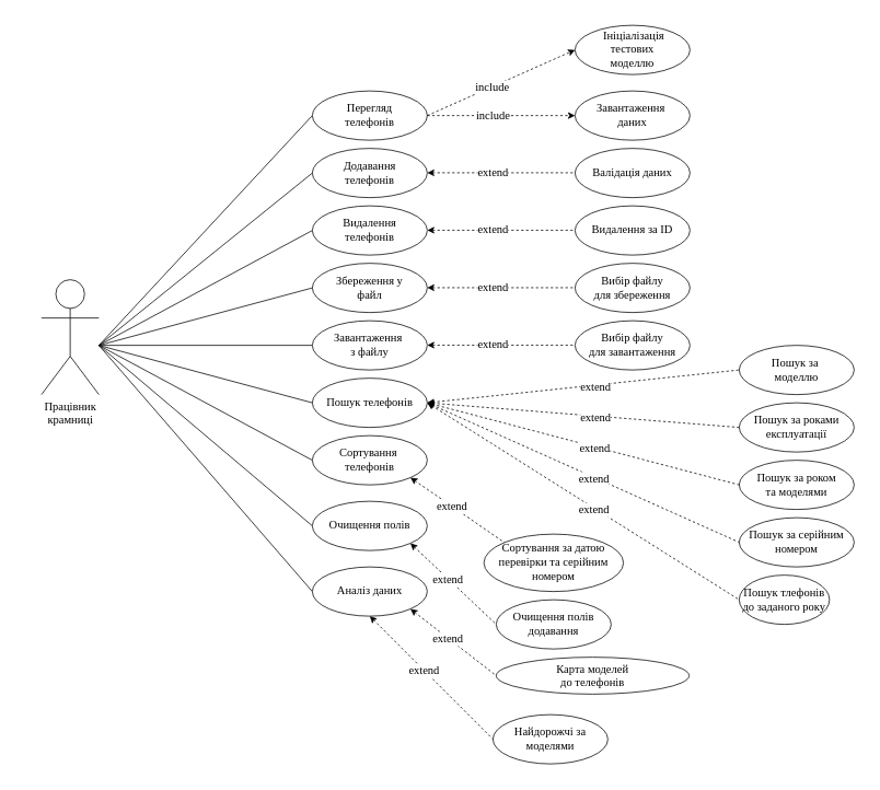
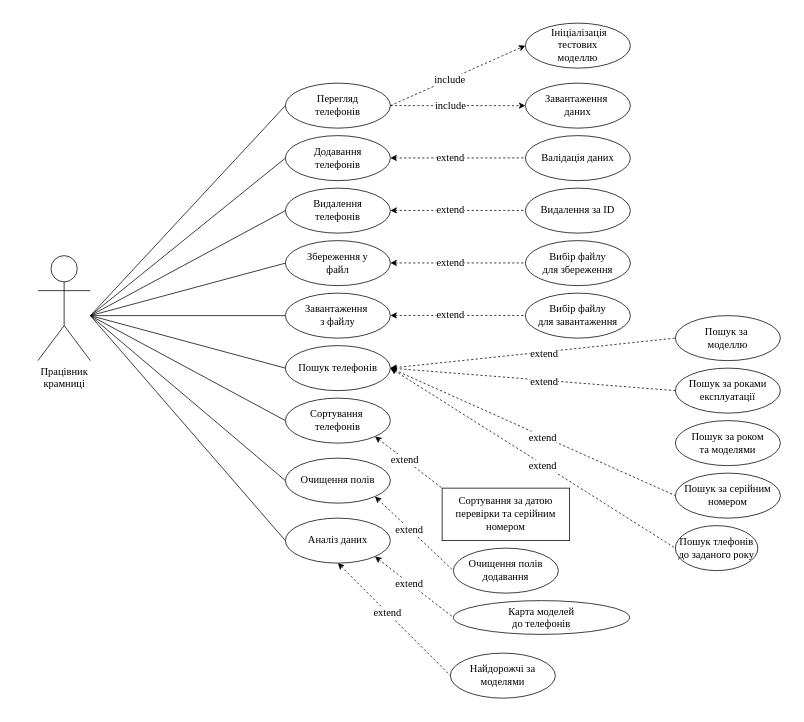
  <mxCell id="0" />
  <mxCell id="1" parent="0" />
  <mxCell id="2" value="" style="rounded=0;whiteSpace=wrap;html=1;strokeColor=none;" vertex="1" parent="1"><mxGeometry x="20" y="20" width="1030" height="920" as="geometry" /></mxCell>
  <mxCell id="3" style="rounded=0;orthogonalLoop=1;jettySize=auto;html=1;entryX=0;entryY=0.5;entryDx=0;entryDy=0;endArrow=none;startFill=0;" edge="1" parent="1" target="15"><mxGeometry relative="1" as="geometry"><mxPoint x="120" y="420" as="sourcePoint" /></mxGeometry></mxCell>
  <mxCell id="4" style="rounded=0;orthogonalLoop=1;jettySize=auto;html=1;entryX=0;entryY=0.5;entryDx=0;entryDy=0;endArrow=none;startFill=0;" edge="1" parent="1" target="16"><mxGeometry relative="1" as="geometry"><mxPoint x="120" y="420" as="sourcePoint" /></mxGeometry></mxCell>
  <mxCell id="5" style="rounded=0;orthogonalLoop=1;jettySize=auto;html=1;entryX=0;entryY=0.5;entryDx=0;entryDy=0;endArrow=none;startFill=0;" edge="1" parent="1" target="17"><mxGeometry relative="1" as="geometry"><mxPoint x="120" y="420" as="sourcePoint" /></mxGeometry></mxCell>
  <mxCell id="6" style="rounded=0;orthogonalLoop=1;jettySize=auto;html=1;entryX=0;entryY=0.5;entryDx=0;entryDy=0;endArrow=none;startFill=0;" edge="1" parent="1" target="18"><mxGeometry relative="1" as="geometry"><mxPoint x="120" y="420" as="sourcePoint" /></mxGeometry></mxCell>
  <mxCell id="7" style="rounded=0;orthogonalLoop=1;jettySize=auto;html=1;entryX=0;entryY=0.5;entryDx=0;entryDy=0;endArrow=none;endFill=1;startFill=0;" edge="1" parent="1" target="19"><mxGeometry relative="1" as="geometry"><mxPoint x="120" y="420" as="sourcePoint" /></mxGeometry></mxCell>
  <mxCell id="8" style="rounded=0;orthogonalLoop=1;jettySize=auto;html=1;entryX=0;entryY=0.5;entryDx=0;entryDy=0;endArrow=none;startFill=0;" edge="1" parent="1" target="22"><mxGeometry relative="1" as="geometry"><mxPoint x="120" y="420" as="sourcePoint" /></mxGeometry></mxCell>
  <mxCell id="9" style="rounded=0;orthogonalLoop=1;jettySize=auto;html=1;entryX=0;entryY=0.5;entryDx=0;entryDy=0;endArrow=none;startFill=0;" edge="1" parent="1" target="25"><mxGeometry relative="1" as="geometry"><mxPoint x="120" y="420" as="sourcePoint" /></mxGeometry></mxCell>
  <mxCell id="10" style="rounded=0;orthogonalLoop=1;jettySize=auto;html=1;entryX=0;entryY=0.5;entryDx=0;entryDy=0;endArrow=none;startFill=0;" edge="1" parent="1" target="52"><mxGeometry relative="1" as="geometry"><mxPoint x="120" y="420" as="sourcePoint" /></mxGeometry></mxCell>
  <mxCell id="11" style="rounded=0;orthogonalLoop=1;jettySize=auto;html=1;entryX=0;entryY=0.5;entryDx=0;entryDy=0;endArrow=none;startFill=0;" edge="1" parent="1" target="56"><mxGeometry relative="1" as="geometry"><mxPoint x="120" y="420" as="sourcePoint" /></mxGeometry></mxCell>
  <mxCell id="12" value="&lt;font face=&quot;Times New Roman&quot; style=&quot;font-size: 14px;&quot;&gt;Працівник&lt;/font&gt;&lt;div&gt;&lt;font face=&quot;Times New Roman&quot; style=&quot;font-size: 14px;&quot;&gt;крамниці&lt;/font&gt;&lt;/div&gt;" style="shape=umlActor;verticalLabelPosition=bottom;verticalAlign=top;html=1;outlineConnect=0;strokeWidth=1;perimeterSpacing=0;" vertex="1" parent="1"><mxGeometry x="50" y="340" width="70" height="140" as="geometry" /></mxCell>
  <mxCell id="13" style="edgeStyle=orthogonalEdgeStyle;rounded=0;orthogonalLoop=1;jettySize=auto;html=1;entryX=0;entryY=0.5;entryDx=0;entryDy=0;dashed=1;strokeWidth=1;endArrow=classic;startFill=0;startArrow=none;endFill=1;" edge="1" parent="1" source="15" target="26"><mxGeometry relative="1" as="geometry" /></mxCell>
  <mxCell id="14" value="&lt;font face=&quot;Times New Roman&quot; style=&quot;font-size: 14px;&quot;&gt;include&lt;/font&gt;" style="edgeLabel;html=1;align=center;verticalAlign=middle;resizable=0;points=[];" vertex="1" connectable="0" parent="13"><mxGeometry x="-0.124" relative="1" as="geometry"><mxPoint as="offset" /></mxGeometry></mxCell>
  <mxCell id="15" value="&lt;font style=&quot;font-size: 14px;&quot; face=&quot;Times New Roman&quot;&gt;Перегляд&lt;/font&gt;&lt;div&gt;&lt;font style=&quot;font-size: 14px;&quot; face=&quot;Times New Roman&quot;&gt;телефонів&lt;/font&gt;&lt;/div&gt;" style="ellipse;whiteSpace=wrap;html=1;" vertex="1" parent="1"><mxGeometry x="380" y="110" width="140" height="60" as="geometry" /></mxCell>
  <mxCell id="16" value="&lt;font style=&quot;font-size: 14px;&quot; face=&quot;Times New Roman&quot;&gt;Додавання&lt;/font&gt;&lt;div&gt;&lt;font style=&quot;font-size: 14px;&quot; face=&quot;Times New Roman&quot;&gt;телефонів&lt;/font&gt;&lt;/div&gt;" style="ellipse;whiteSpace=wrap;html=1;" vertex="1" parent="1"><mxGeometry x="380" y="180" width="140" height="60" as="geometry" /></mxCell>
  <mxCell id="17" value="&lt;font style=&quot;font-size: 14px;&quot; face=&quot;Times New Roman&quot;&gt;Видалення&lt;/font&gt;&lt;div&gt;&lt;font style=&quot;font-size: 14px;&quot; face=&quot;Times New Roman&quot;&gt;телефонів&lt;/font&gt;&lt;/div&gt;" style="ellipse;whiteSpace=wrap;html=1;" vertex="1" parent="1"><mxGeometry x="380" y="250" width="140" height="60" as="geometry" /></mxCell>
  <mxCell id="18" value="&lt;font style=&quot;font-size: 14px;&quot; face=&quot;Times New Roman&quot;&gt;Збереження у&lt;/font&gt;&lt;div&gt;&lt;font style=&quot;font-size: 14px;&quot; face=&quot;Times New Roman&quot;&gt;файл&lt;/font&gt;&lt;/div&gt;" style="ellipse;whiteSpace=wrap;html=1;" vertex="1" parent="1"><mxGeometry x="380" y="320" width="140" height="60" as="geometry" /></mxCell>
  <mxCell id="19" value="&lt;font face=&quot;Times New Roman&quot;&gt;&lt;span style=&quot;font-size: 14px;&quot;&gt;Завантаження&amp;nbsp;&lt;/span&gt;&lt;/font&gt;&lt;div&gt;&lt;font face=&quot;Times New Roman&quot;&gt;&lt;span style=&quot;font-size: 14px;&quot;&gt;з файлу&lt;/span&gt;&lt;/font&gt;&lt;/div&gt;" style="ellipse;whiteSpace=wrap;html=1;" vertex="1" parent="1"><mxGeometry x="380" y="390" width="140" height="60" as="geometry" /></mxCell>
  <mxCell id="20" style="rounded=0;orthogonalLoop=1;jettySize=auto;html=1;entryX=0;entryY=0.5;entryDx=0;entryDy=0;dashed=1;exitX=1;exitY=0.5;exitDx=0;exitDy=0;endArrow=none;startFill=1;startArrow=classic;" edge="1" parent="1" source="22" target="27"><mxGeometry relative="1" as="geometry" /></mxCell>
  <mxCell id="21" value="&lt;span style=&quot;font-family: &amp;quot;Times New Roman&amp;quot;; font-size: 14px;&quot;&gt;extend&lt;/span&gt;" style="edgeLabel;html=1;align=center;verticalAlign=middle;resizable=0;points=[];" vertex="1" connectable="0" parent="20"><mxGeometry x="0.073" y="-2" relative="1" as="geometry"><mxPoint as="offset" /></mxGeometry></mxCell>
  <mxCell id="22" value="&lt;font face=&quot;Times New Roman&quot;&gt;&lt;span style=&quot;font-size: 14px;&quot;&gt;Пошук телефонів&lt;/span&gt;&lt;/font&gt;" style="ellipse;whiteSpace=wrap;html=1;" vertex="1" parent="1"><mxGeometry x="380" y="460" width="140" height="60" as="geometry" /></mxCell>
  <mxCell id="23" style="rounded=0;orthogonalLoop=1;jettySize=auto;html=1;entryX=0;entryY=0;entryDx=0;entryDy=0;dashed=1;strokeWidth=1;exitX=1;exitY=1;exitDx=0;exitDy=0;startArrow=classic;startFill=1;endArrow=none;" edge="1" parent="1" source="25" target="32"><mxGeometry relative="1" as="geometry" /></mxCell>
  <mxCell id="24" value="&lt;font face=&quot;Times New Roman&quot; style=&quot;font-size: 14px;&quot;&gt;extend&lt;/font&gt;" style="edgeLabel;html=1;align=center;verticalAlign=middle;resizable=0;points=[];" vertex="1" connectable="0" parent="23"><mxGeometry x="-0.121" y="-1" relative="1" as="geometry"><mxPoint as="offset" /></mxGeometry></mxCell>
  <mxCell id="25" value="&lt;font face=&quot;Times New Roman&quot;&gt;&lt;span style=&quot;font-size: 14px;&quot;&gt;Сортування&amp;nbsp;&lt;/span&gt;&lt;/font&gt;&lt;div&gt;&lt;font face=&quot;Times New Roman&quot;&gt;&lt;span style=&quot;font-size: 14px;&quot;&gt;телефонів&lt;/span&gt;&lt;/font&gt;&lt;/div&gt;" style="ellipse;whiteSpace=wrap;html=1;" vertex="1" parent="1"><mxGeometry x="380" y="530" width="140" height="60" as="geometry" /></mxCell>
  <mxCell id="26" value="&lt;font face=&quot;Times New Roman&quot;&gt;&lt;span style=&quot;font-size: 14px;&quot;&gt;Завантаження&amp;nbsp;&lt;/span&gt;&lt;/font&gt;&lt;div&gt;&lt;font face=&quot;Times New Roman&quot;&gt;&lt;span style=&quot;font-size: 14px;&quot;&gt;даних&lt;/span&gt;&lt;/font&gt;&lt;/div&gt;" style="ellipse;whiteSpace=wrap;html=1;" vertex="1" parent="1"><mxGeometry x="700" y="110" width="140" height="60" as="geometry" /></mxCell>
  <mxCell id="27" value="&lt;font face=&quot;Times New Roman&quot;&gt;&lt;span style=&quot;font-size: 14px;&quot;&gt;Пошук за&amp;nbsp;&lt;/span&gt;&lt;/font&gt;&lt;div&gt;&lt;font face=&quot;Times New Roman&quot;&gt;&lt;span style=&quot;font-size: 14px;&quot;&gt;моделлю&lt;/span&gt;&lt;/font&gt;&lt;/div&gt;" style="ellipse;whiteSpace=wrap;html=1;" vertex="1" parent="1"><mxGeometry x="900" y="420" width="140" height="60" as="geometry" /></mxCell>
  <mxCell id="28" value="&lt;font face=&quot;Times New Roman&quot;&gt;&lt;span style=&quot;font-size: 14px;&quot;&gt;Пошук за роками&lt;/span&gt;&lt;/font&gt;&lt;div&gt;&lt;font face=&quot;Times New Roman&quot;&gt;&lt;span style=&quot;font-size: 14px;&quot;&gt;експлуатації&lt;/span&gt;&lt;/font&gt;&lt;/div&gt;" style="ellipse;whiteSpace=wrap;html=1;" vertex="1" parent="1"><mxGeometry x="900" y="490" width="140" height="60" as="geometry" /></mxCell>
  <mxCell id="29" value="&lt;font face=&quot;Times New Roman&quot;&gt;&lt;span style=&quot;font-size: 14px;&quot;&gt;Пошук за роком&lt;/span&gt;&lt;/font&gt;&lt;div&gt;&lt;font face=&quot;Times New Roman&quot;&gt;&lt;span style=&quot;font-size: 14px;&quot;&gt;та моделями&lt;/span&gt;&lt;/font&gt;&lt;/div&gt;" style="ellipse;whiteSpace=wrap;html=1;" vertex="1" parent="1"><mxGeometry x="900" y="560" width="140" height="60" as="geometry" /></mxCell>
  <mxCell id="30" value="&lt;font face=&quot;Times New Roman&quot;&gt;&lt;span style=&quot;font-size: 14px;&quot;&gt;Пошук за серійним&lt;/span&gt;&lt;/font&gt;&lt;div&gt;&lt;font face=&quot;Times New Roman&quot;&gt;&lt;span style=&quot;font-size: 14px;&quot;&gt;номером&lt;/span&gt;&lt;/font&gt;&lt;/div&gt;" style="ellipse;whiteSpace=wrap;html=1;" vertex="1" parent="1"><mxGeometry x="900" y="630" width="140" height="60" as="geometry" /></mxCell>
  <mxCell id="31" value="&lt;font face=&quot;Times New Roman&quot;&gt;&lt;span style=&quot;font-size: 14px;&quot;&gt;Пошук тлефонів&lt;/span&gt;&lt;/font&gt;&lt;div&gt;&lt;font face=&quot;Times New Roman&quot;&gt;&lt;span style=&quot;font-size: 14px;&quot;&gt;до заданого року&lt;/span&gt;&lt;/font&gt;&lt;/div&gt;" style="ellipse;whiteSpace=wrap;html=1;" vertex="1" parent="1"><mxGeometry x="900" y="700" width="110" height="60" as="geometry" /></mxCell>
- <mxCell id="32" value="&lt;font face=&quot;Times New Roman&quot;&gt;&lt;span style=&quot;font-size: 14px;&quot;&gt;Сортування за датою&lt;/span&gt;&lt;/font&gt;&lt;div&gt;&lt;font face=&quot;Times New Roman&quot;&gt;&lt;span style=&quot;font-size: 14px;&quot;&gt;перевірки та серійним номером&lt;/span&gt;&lt;/font&gt;&lt;/div&gt;" style="ellipse;whiteSpace=wrap;html=1;" vertex="1" parent="1"><mxGeometry x="589" y="650" width="170" height="70" as="geometry" /></mxCell>
+ <mxCell id="32" value="&lt;font face=&quot;Times New Roman&quot;&gt;&lt;span style=&quot;font-size: 14px;&quot;&gt;Сортування за датою&lt;/span&gt;&lt;/font&gt;&lt;div&gt;&lt;font face=&quot;Times New Roman&quot;&gt;&lt;span style=&quot;font-size: 14px;&quot;&gt;перевірки та серійним номером&lt;/span&gt;&lt;/font&gt;&lt;/div&gt;" style="whiteSpace=wrap;html=1;rounded=0;" vertex="1" parent="1"><mxGeometry x="589" y="650" width="170" height="70" as="geometry" /></mxCell>
  <mxCell id="33" value="&lt;font face=&quot;Times New Roman&quot;&gt;&lt;span style=&quot;font-size: 14px;&quot;&gt;Карта моделей&lt;/span&gt;&lt;/font&gt;&lt;div&gt;&lt;font face=&quot;Times New Roman&quot;&gt;&lt;span style=&quot;font-size: 14px;&quot;&gt;до телефонів&lt;/span&gt;&lt;/font&gt;&lt;/div&gt;" style="ellipse;whiteSpace=wrap;html=1;" vertex="1" parent="1"><mxGeometry x="604" y="800" width="235" height="45" as="geometry" /></mxCell>
  <mxCell id="34" value="&lt;font face=&quot;Times New Roman&quot;&gt;&lt;span style=&quot;font-size: 14px;&quot;&gt;Найдорожчі за моделями&lt;/span&gt;&lt;/font&gt;" style="ellipse;whiteSpace=wrap;html=1;" vertex="1" parent="1"><mxGeometry x="600" y="870" width="140" height="60" as="geometry" /></mxCell>
  <mxCell id="35" style="rounded=0;orthogonalLoop=1;jettySize=auto;html=1;entryX=0;entryY=0.5;entryDx=0;entryDy=0;dashed=1;exitX=1;exitY=0.5;exitDx=0;exitDy=0;endArrow=none;startFill=1;startArrow=classic;" edge="1" parent="1" source="22" target="28"><mxGeometry relative="1" as="geometry"><mxPoint x="590" y="710" as="sourcePoint" /><mxPoint x="770" y="530" as="targetPoint" /></mxGeometry></mxCell>
  <mxCell id="36" value="&lt;span style=&quot;font-family: &amp;quot;Times New Roman&amp;quot;; font-size: 14px;&quot;&gt;extend&lt;/span&gt;" style="edgeLabel;html=1;align=center;verticalAlign=middle;resizable=0;points=[];" vertex="1" connectable="0" parent="35"><mxGeometry x="0.073" y="-2" relative="1" as="geometry"><mxPoint as="offset" /></mxGeometry></mxCell>
- <mxCell id="37" style="rounded=0;orthogonalLoop=1;jettySize=auto;html=1;entryX=0;entryY=0.5;entryDx=0;entryDy=0;dashed=1;exitX=1;exitY=0.5;exitDx=0;exitDy=0;endArrow=none;startFill=1;startArrow=classic;" edge="1" parent="1" source="22" target="29"><mxGeometry relative="1" as="geometry"><mxPoint x="610" y="740" as="sourcePoint" /><mxPoint x="790" y="560" as="targetPoint" /></mxGeometry></mxCell>
- <mxCell id="38" value="&lt;span style=&quot;font-family: &amp;quot;Times New Roman&amp;quot;; font-size: 14px;&quot;&gt;extend&lt;/span&gt;" style="edgeLabel;html=1;align=center;verticalAlign=middle;resizable=0;points=[];" vertex="1" connectable="0" parent="37"><mxGeometry x="0.073" y="-2" relative="1" as="geometry"><mxPoint as="offset" /></mxGeometry></mxCell>
  <mxCell id="39" style="rounded=0;orthogonalLoop=1;jettySize=auto;html=1;entryX=0;entryY=0.5;entryDx=0;entryDy=0;dashed=1;exitX=1;exitY=0.5;exitDx=0;exitDy=0;endArrow=none;startFill=1;startArrow=classic;" edge="1" parent="1" source="22" target="30"><mxGeometry relative="1" as="geometry"><mxPoint x="550" y="770" as="sourcePoint" /><mxPoint x="730" y="590" as="targetPoint" /></mxGeometry></mxCell>
  <mxCell id="40" value="&lt;span style=&quot;font-family: &amp;quot;Times New Roman&amp;quot;; font-size: 14px;&quot;&gt;extend&lt;/span&gt;" style="edgeLabel;html=1;align=center;verticalAlign=middle;resizable=0;points=[];" vertex="1" connectable="0" parent="39"><mxGeometry x="0.073" y="-2" relative="1" as="geometry"><mxPoint as="offset" /></mxGeometry></mxCell>
  <mxCell id="41" style="rounded=0;orthogonalLoop=1;jettySize=auto;html=1;entryX=0;entryY=0.5;entryDx=0;entryDy=0;dashed=1;exitX=1;exitY=0.5;exitDx=0;exitDy=0;endArrow=none;startFill=1;startArrow=classic;" edge="1" parent="1" source="22" target="31"><mxGeometry relative="1" as="geometry"><mxPoint x="630" y="820" as="sourcePoint" /><mxPoint x="810" y="640" as="targetPoint" /></mxGeometry></mxCell>
  <mxCell id="42" value="&lt;span style=&quot;font-family: &amp;quot;Times New Roman&amp;quot;; font-size: 14px;&quot;&gt;extend&lt;/span&gt;" style="edgeLabel;html=1;align=center;verticalAlign=middle;resizable=0;points=[];" vertex="1" connectable="0" parent="41"><mxGeometry x="0.073" y="-2" relative="1" as="geometry"><mxPoint as="offset" /></mxGeometry></mxCell>
  <mxCell id="43" value="&lt;font face=&quot;Times New Roman&quot;&gt;&lt;span style=&quot;font-size: 14px;&quot;&gt;Валідація даних&lt;/span&gt;&lt;/font&gt;" style="ellipse;whiteSpace=wrap;html=1;" vertex="1" parent="1"><mxGeometry x="700" y="180" width="140" height="60" as="geometry" /></mxCell>
  <mxCell id="44" style="edgeStyle=orthogonalEdgeStyle;rounded=0;orthogonalLoop=1;jettySize=auto;html=1;entryX=0;entryY=0.5;entryDx=0;entryDy=0;dashed=1;strokeWidth=1;endArrow=none;startFill=1;startArrow=classic;" edge="1" parent="1"><mxGeometry relative="1" as="geometry"><mxPoint x="520" y="209.71" as="sourcePoint" /><mxPoint x="700" y="209.71" as="targetPoint" /></mxGeometry></mxCell>
  <mxCell id="45" value="&lt;span style=&quot;font-family: &amp;quot;Times New Roman&amp;quot;; font-size: 14px;&quot;&gt;extend&lt;/span&gt;" style="edgeLabel;html=1;align=center;verticalAlign=middle;resizable=0;points=[];" vertex="1" connectable="0" parent="44"><mxGeometry x="-0.124" relative="1" as="geometry"><mxPoint as="offset" /></mxGeometry></mxCell>
  <mxCell id="46" value="&lt;font face=&quot;Times New Roman&quot;&gt;&lt;span style=&quot;font-size: 14px;&quot;&gt;Видалення за ID&lt;/span&gt;&lt;/font&gt;" style="ellipse;whiteSpace=wrap;html=1;" vertex="1" parent="1"><mxGeometry x="700" y="250" width="140" height="60" as="geometry" /></mxCell>
  <mxCell id="47" style="edgeStyle=orthogonalEdgeStyle;rounded=0;orthogonalLoop=1;jettySize=auto;html=1;entryX=0;entryY=0.5;entryDx=0;entryDy=0;dashed=1;strokeWidth=1;endArrow=none;startFill=1;startArrow=classic;" edge="1" parent="1"><mxGeometry relative="1" as="geometry"><mxPoint x="520" y="279.71" as="sourcePoint" /><mxPoint x="700" y="279.71" as="targetPoint" /></mxGeometry></mxCell>
  <mxCell id="48" value="&lt;span style=&quot;font-family: &amp;quot;Times New Roman&amp;quot;; font-size: 14px;&quot;&gt;extend&lt;/span&gt;" style="edgeLabel;html=1;align=center;verticalAlign=middle;resizable=0;points=[];" vertex="1" connectable="0" parent="47"><mxGeometry x="-0.124" relative="1" as="geometry"><mxPoint as="offset" /></mxGeometry></mxCell>
  <mxCell id="49" value="&lt;font face=&quot;Times New Roman&quot;&gt;&lt;span style=&quot;font-size: 14px;&quot;&gt;Вибір файлу&lt;/span&gt;&lt;/font&gt;&lt;div&gt;&lt;font face=&quot;Times New Roman&quot;&gt;&lt;span style=&quot;font-size: 14px;&quot;&gt;для збереження&lt;/span&gt;&lt;/font&gt;&lt;/div&gt;" style="ellipse;whiteSpace=wrap;html=1;" vertex="1" parent="1"><mxGeometry x="700" y="320" width="140" height="60" as="geometry" /></mxCell>
  <mxCell id="50" style="edgeStyle=orthogonalEdgeStyle;rounded=0;orthogonalLoop=1;jettySize=auto;html=1;entryX=0;entryY=0.5;entryDx=0;entryDy=0;dashed=1;strokeWidth=1;endArrow=none;startFill=1;startArrow=classic;" edge="1" parent="1"><mxGeometry relative="1" as="geometry"><mxPoint x="520" y="349.75" as="sourcePoint" /><mxPoint x="700" y="349.75" as="targetPoint" /></mxGeometry></mxCell>
  <mxCell id="51" value="&lt;span style=&quot;font-family: &amp;quot;Times New Roman&amp;quot;; font-size: 14px;&quot;&gt;extend&lt;/span&gt;" style="edgeLabel;html=1;align=center;verticalAlign=middle;resizable=0;points=[];" vertex="1" connectable="0" parent="50"><mxGeometry x="-0.124" relative="1" as="geometry"><mxPoint as="offset" /></mxGeometry></mxCell>
  <mxCell id="52" value="&lt;font face=&quot;Times New Roman&quot;&gt;&lt;span style=&quot;font-size: 14px;&quot;&gt;Очищення полів&lt;/span&gt;&lt;/font&gt;" style="ellipse;whiteSpace=wrap;html=1;" vertex="1" parent="1"><mxGeometry x="380" y="610" width="140" height="60" as="geometry" /></mxCell>
  <mxCell id="53" value="&lt;font face=&quot;Times New Roman&quot;&gt;&lt;span style=&quot;font-size: 14px;&quot;&gt;Очищення полів&lt;/span&gt;&lt;/font&gt;&lt;div&gt;&lt;font face=&quot;Times New Roman&quot;&gt;&lt;span style=&quot;font-size: 14px;&quot;&gt;додавання&lt;/span&gt;&lt;/font&gt;&lt;/div&gt;" style="ellipse;whiteSpace=wrap;html=1;" vertex="1" parent="1"><mxGeometry x="604" y="730" width="140" height="60" as="geometry" /></mxCell>
  <mxCell id="54" style="rounded=0;orthogonalLoop=1;jettySize=auto;html=1;dashed=1;strokeWidth=1;exitX=1;exitY=1;exitDx=0;exitDy=0;entryX=0;entryY=0.5;entryDx=0;entryDy=0;startArrow=classic;startFill=1;endArrow=none;" edge="1" parent="1" source="52" target="53"><mxGeometry relative="1" as="geometry"><mxPoint x="520" y="770" as="sourcePoint" /><mxPoint x="610" y="840" as="targetPoint" /></mxGeometry></mxCell>
  <mxCell id="55" value="&lt;font face=&quot;Times New Roman&quot; style=&quot;font-size: 14px;&quot;&gt;extend&lt;/font&gt;" style="edgeLabel;html=1;align=center;verticalAlign=middle;resizable=0;points=[];" vertex="1" connectable="0" parent="54"><mxGeometry x="-0.121" y="-1" relative="1" as="geometry"><mxPoint as="offset" /></mxGeometry></mxCell>
  <mxCell id="56" value="&lt;font face=&quot;Times New Roman&quot;&gt;&lt;span style=&quot;font-size: 14px;&quot;&gt;Аналіз даних&lt;/span&gt;&lt;/font&gt;" style="ellipse;whiteSpace=wrap;html=1;" vertex="1" parent="1"><mxGeometry x="380" y="690" width="140" height="60" as="geometry" /></mxCell>
  <mxCell id="57" style="rounded=0;orthogonalLoop=1;jettySize=auto;html=1;dashed=1;strokeWidth=1;exitX=1;exitY=1;exitDx=0;exitDy=0;entryX=0;entryY=0.5;entryDx=0;entryDy=0;startArrow=classic;startFill=1;endArrow=none;" edge="1" parent="1" source="56" target="33"><mxGeometry relative="1" as="geometry"><mxPoint x="550" y="890" as="sourcePoint" /><mxPoint x="669" y="999" as="targetPoint" /></mxGeometry></mxCell>
  <mxCell id="58" value="&lt;font face=&quot;Times New Roman&quot; style=&quot;font-size: 14px;&quot;&gt;extend&lt;/font&gt;" style="edgeLabel;html=1;align=center;verticalAlign=middle;resizable=0;points=[];" vertex="1" connectable="0" parent="57"><mxGeometry x="-0.121" y="-1" relative="1" as="geometry"><mxPoint as="offset" /></mxGeometry></mxCell>
  <mxCell id="59" style="rounded=0;orthogonalLoop=1;jettySize=auto;html=1;dashed=1;strokeWidth=1;exitX=0.5;exitY=1;exitDx=0;exitDy=0;entryX=0;entryY=0.5;entryDx=0;entryDy=0;startArrow=classic;startFill=1;endArrow=none;" edge="1" parent="1" source="56" target="34"><mxGeometry relative="1" as="geometry"><mxPoint x="540" y="950" as="sourcePoint" /><mxPoint x="659" y="1059" as="targetPoint" /></mxGeometry></mxCell>
  <mxCell id="60" value="&lt;font face=&quot;Times New Roman&quot; style=&quot;font-size: 14px;&quot;&gt;extend&lt;/font&gt;" style="edgeLabel;html=1;align=center;verticalAlign=middle;resizable=0;points=[];" vertex="1" connectable="0" parent="59"><mxGeometry x="-0.121" y="-1" relative="1" as="geometry"><mxPoint as="offset" /></mxGeometry></mxCell>
  <mxCell id="61" value="&lt;font face=&quot;Times New Roman&quot;&gt;&lt;span style=&quot;font-size: 14px;&quot;&gt;Вибір файлу&lt;/span&gt;&lt;/font&gt;&lt;div&gt;&lt;font face=&quot;Times New Roman&quot;&gt;&lt;span style=&quot;font-size: 14px;&quot;&gt;для завантаження&lt;/span&gt;&lt;/font&gt;&lt;/div&gt;" style="ellipse;whiteSpace=wrap;html=1;" vertex="1" parent="1"><mxGeometry x="700" y="390" width="140" height="60" as="geometry" /></mxCell>
  <mxCell id="62" style="edgeStyle=orthogonalEdgeStyle;rounded=0;orthogonalLoop=1;jettySize=auto;html=1;entryX=0;entryY=0.5;entryDx=0;entryDy=0;dashed=1;strokeWidth=1;endArrow=none;startFill=1;startArrow=classic;" edge="1" parent="1"><mxGeometry relative="1" as="geometry"><mxPoint x="520" y="419.75" as="sourcePoint" /><mxPoint x="700" y="419.75" as="targetPoint" /></mxGeometry></mxCell>
  <mxCell id="63" value="&lt;span style=&quot;font-family: &amp;quot;Times New Roman&amp;quot;; font-size: 14px;&quot;&gt;extend&lt;/span&gt;" style="edgeLabel;html=1;align=center;verticalAlign=middle;resizable=0;points=[];" vertex="1" connectable="0" parent="62"><mxGeometry x="-0.124" relative="1" as="geometry"><mxPoint as="offset" /></mxGeometry></mxCell>
  <mxCell id="64" value="&lt;font face=&quot;Times New Roman&quot;&gt;&lt;span style=&quot;font-size: 14px;&quot;&gt;&amp;nbsp;Ініціалізація&lt;/span&gt;&lt;/font&gt;&lt;div&gt;&lt;font face=&quot;Times New Roman&quot;&gt;&lt;span style=&quot;font-size: 14px;&quot;&gt;тестових&lt;/span&gt;&lt;/font&gt;&lt;div&gt;&lt;font face=&quot;Times New Roman&quot;&gt;&lt;span style=&quot;font-size: 14px;&quot;&gt;моделлю&lt;/span&gt;&lt;/font&gt;&lt;/div&gt;&lt;/div&gt;" style="ellipse;whiteSpace=wrap;html=1;" vertex="1" parent="1"><mxGeometry x="700" y="30" width="140" height="60" as="geometry" /></mxCell>
  <mxCell id="65" style="rounded=0;orthogonalLoop=1;jettySize=auto;html=1;entryX=0;entryY=0.5;entryDx=0;entryDy=0;dashed=1;strokeWidth=1;endArrow=classic;startFill=0;startArrow=none;endFill=1;exitX=1;exitY=0.5;exitDx=0;exitDy=0;" edge="1" parent="1" source="15" target="64"><mxGeometry relative="1" as="geometry"><mxPoint x="760" y="130" as="sourcePoint" /><mxPoint x="940" y="130" as="targetPoint" /></mxGeometry></mxCell>
  <mxCell id="66" value="&lt;font face=&quot;Times New Roman&quot; style=&quot;font-size: 14px;&quot;&gt;include&lt;/font&gt;" style="edgeLabel;html=1;align=center;verticalAlign=middle;resizable=0;points=[];" vertex="1" connectable="0" parent="65"><mxGeometry x="-0.124" relative="1" as="geometry"><mxPoint as="offset" /></mxGeometry></mxCell>
